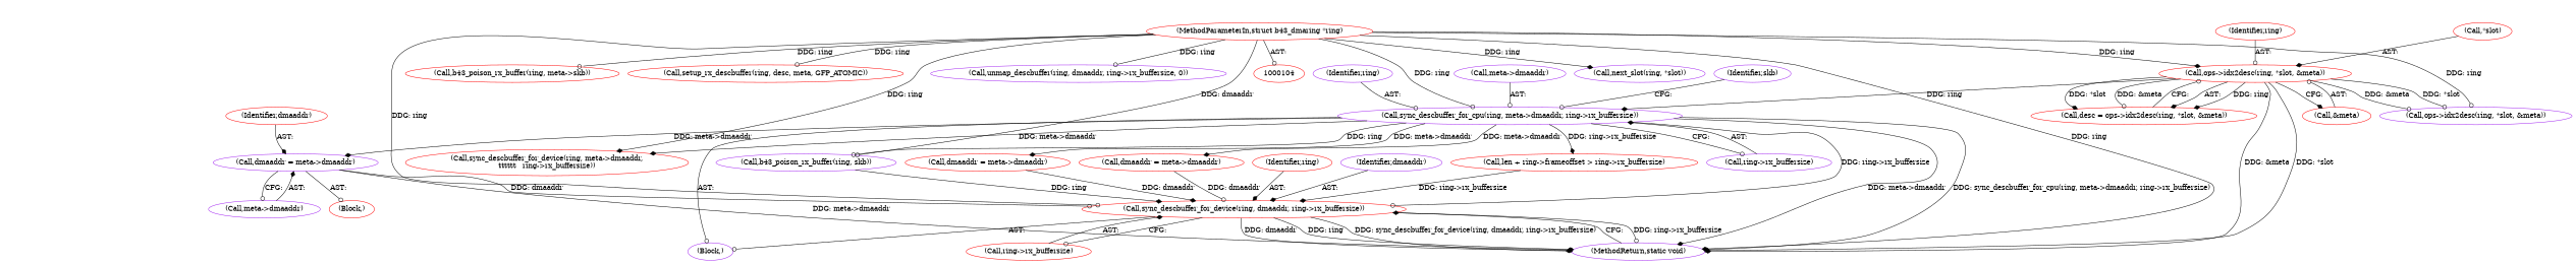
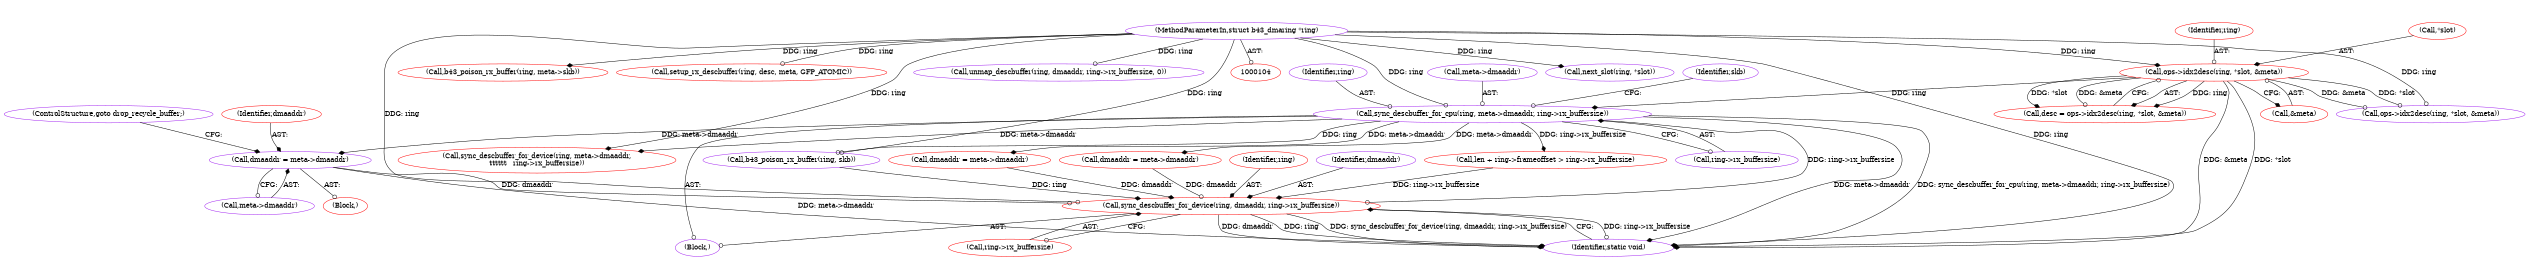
  digraph {
    node [color=red]
    edge [arrowhead=diamond]
    n1 [color=purple label="(Call,dmaaddr = meta->dmaaddr)"]
    n2 [label="(Call,sync_descbuffer_for_device(ring, dmaaddr, ring->rx_buffersize))"]
    n3 [color=purple label="(Call,meta->dmaaddr)"]
    n4 [label="(Block,)"]
-   n5 [color=purple label="(MethodReturn,static void)"]
+   n5 [color=purple label="(Identifier,static void)"]
    n6 [color=purple label="(Block,)"]
    n7 [label="(Call,ring->rx_buffersize)"]
    n8 [color=purple label="(Call,sync_descbuffer_for_cpu(ring, meta->dmaaddr, ring->rx_buffersize))"]
    n9 [label="(Call,sync_descbuffer_for_device(ring, meta->dmaaddr,\n\t\t\t\t\t\t   ring->rx_buffersize))"]
    n10 [label="(Call,len + ring->frameoffset > ring->rx_buffersize)"]
    n11 [color=purple label="(Call,ring->rx_buffersize)"]
    n12 [label="(Call,dmaaddr = meta->dmaaddr)"]
    n13 [label="(Call,dmaaddr = meta->dmaaddr)"]
    n14 [color=purple label="(Call,b43_poison_rx_buffer(ring, skb))"]
    n15 [label="(Call,ops->idx2desc(ring, *slot, &meta))"]
    n16 [label="(Call,&meta)"]
    n17 [color=purple label="(Call,ops->idx2desc(ring, *slot, &meta))"]
    n18 [label="(Call,desc = ops->idx2desc(ring, *slot, &meta))"]
-   n19 [label="(MethodParameterIn,struct b43_dmaring *ring)"]
+   n19 [color=purple label="(MethodParameterIn,struct b43_dmaring *ring)"]
    n20 [color=purple label="(Call,next_slot(ring, *slot))"]
    n21 [label="(Call,b43_poison_rx_buffer(ring, meta->skb))"]
    n22 [label="(Call,setup_rx_descbuffer(ring, desc, meta, GFP_ATOMIC))"]
    n23 [color=purple label="(Call,unmap_descbuffer(ring, dmaaddr, ring->rx_buffersize, 0))"]
    1000104
    n25 [color=purple label="(Identifier,skb)"]
+   n26 [color=purple label="(ControlStructure,goto drop_recycle_buffer;)"]
    n27 [color=purple label="(Identifier,ring)"]
    n28 [label="(Call,*slot)"]
    n29 [color=purple label="(Call,meta->dmaaddr)"]
    n30 [label="(Identifier,dmaaddr)"]
    n31 [label="(Identifier,ring)"]
    n32 [color=purple label="(Identifier,dmaaddr)"]
    n33 [label="(Identifier,ring)"]
    n1 -> n2 [arrowhead=odot label="DDG: dmaaddr"]
    n1 -> n3 [arrowhead=odot label="CFG: "]
    n1 -> n4 [arrowhead=odot label="AST: "]
    n1 -> n5 [arrowhead=odot label="DDG: meta->dmaaddr"]
    n2 -> n5 [arrowhead=odot label="DDG: ring->rx_buffersize"]
    n2 -> n5 [arrowhead=odot label="DDG: dmaaddr"]
    n2 -> n5 [label="DDG: ring"]
    n2 -> n5 [label="DDG: sync_descbuffer_for_device(ring, dmaaddr, ring->rx_buffersize)"]
    n2 -> n6 [arrowhead=odot label="AST: "]
    n2 -> n7 [arrowhead=odot label="CFG: "]
    n3 -> n1 [label="AST: "]
    n5 -> n2 [label="CFG: "]
    n7 -> n2 [label="AST: "]
    n8 -> n1 [label="DDG: meta->dmaaddr"]
    n8 -> n2 [arrowhead=odot label="DDG: ring->rx_buffersize"]
    n8 -> n5 [label="DDG: sync_descbuffer_for_cpu(ring, meta->dmaaddr, ring->rx_buffersize)"]
    n8 -> n5 [label="DDG: meta->dmaaddr"]
    n8 -> n6 [arrowhead=odot label="AST: "]
    n8 -> n9 [label="DDG: meta->dmaaddr"]
    n8 -> n10 [label="DDG: ring->rx_buffersize"]
    n8 -> n11 [arrowhead=odot label="CFG: "]
    n8 -> n12 [label="DDG: meta->dmaaddr"]
    n8 -> n13 [label="DDG: meta->dmaaddr"]
    n8 -> n14 [arrowhead=odot label="DDG: ring"]
    n10 -> n2 [label="DDG: ring->rx_buffersize"]
    n11 -> n8 [label="AST: "]
    n12 -> n2 [label="DDG: dmaaddr"]
    n13 -> n2 [arrowhead=odot label="DDG: dmaaddr"]
    n14 -> n2 [label="DDG: ring"]
    n15 -> n5 [label="DDG: &meta"]
    n15 -> n5 [arrowhead=odot label="DDG: *slot"]
    n15 -> n8 [label="DDG: ring"]
    n15 -> n16 [label="CFG: "]
    n15 -> n17 [arrowhead=odot label="DDG: *slot"]
    n15 -> n17 [arrowhead=odot label="DDG: &meta"]
    n15 -> n18 [label="AST: "]
    n15 -> n18 [label="DDG: ring"]
    n15 -> n18 [label="DDG: *slot"]
    n15 -> n18 [arrowhead=odot label="DDG: &meta"]
    n16 -> n15 [arrowhead=odot label="AST: "]
    n18 -> n15 [arrowhead=odot label="CFG: "]
    n19 -> n2 [arrowhead=odot label="DDG: ring"]
    n19 -> n5 [label="DDG: ring"]
    n19 -> n8 [arrowhead=odot label="DDG: ring"]
    n19 -> n9 [label="DDG: ring"]
-   n19 -> n14 [arrowhead=odot label="DDG: dmaaddr"]
+   n19 -> n14 [arrowhead=odot label="DDG: ring"]
    n19 -> n15 [label="DDG: ring"]
    n19 -> n17 [arrowhead=odot label="DDG: ring"]
    n19 -> n20 [label="DDG: ring"]
-   n19 -> n21 [arrowhead=odot label="DDG: ring"]
+   n19 -> n21 [label="DDG: ring"]
    n19 -> n22 [arrowhead=odot label="DDG: ring"]
    n19 -> n23 [arrowhead=odot label="DDG: ring"]
    n19 -> 1000104 [arrowhead=odot label="AST: "]
    n25 -> n8 [arrowhead=odot label="CFG: "]
+   n26 -> n1 [label="CFG: "]
    n27 -> n8 [arrowhead=odot label="AST: "]
    n28 -> n15 [label="AST: "]
    n29 -> n8 [arrowhead=odot label="AST: "]
    n30 -> n1 [label="AST: "]
    n31 -> n2 [label="AST: "]
    n32 -> n2 [label="AST: "]
    n33 -> n15 [arrowhead=odot label="AST: "]
  }
